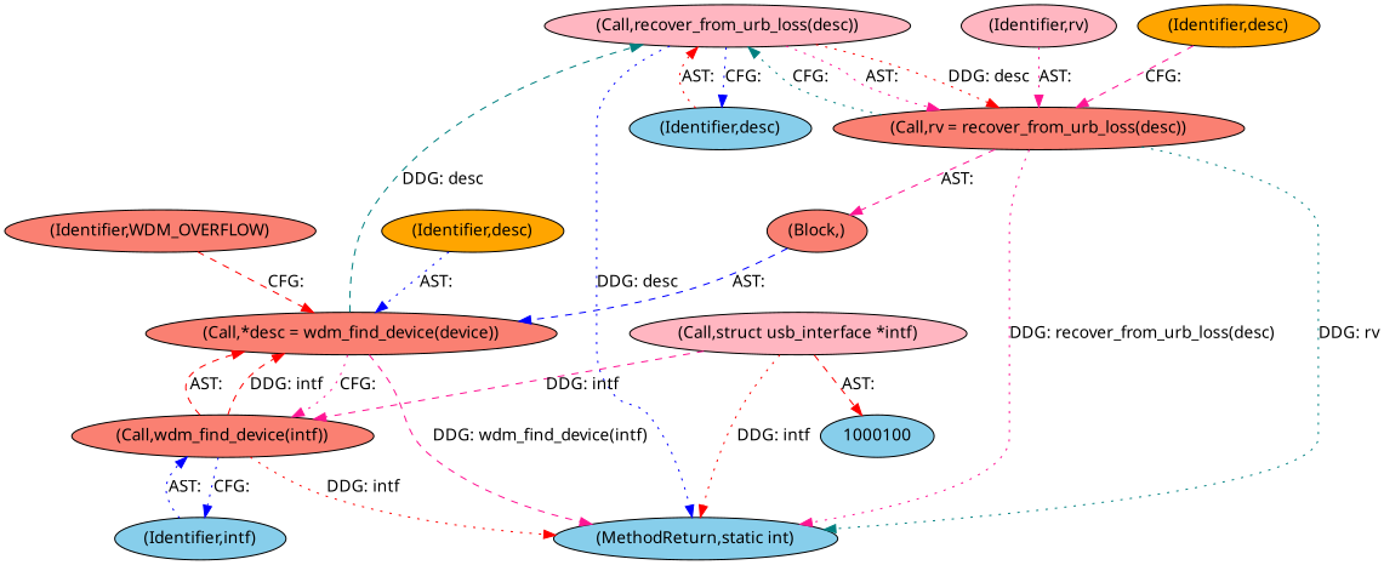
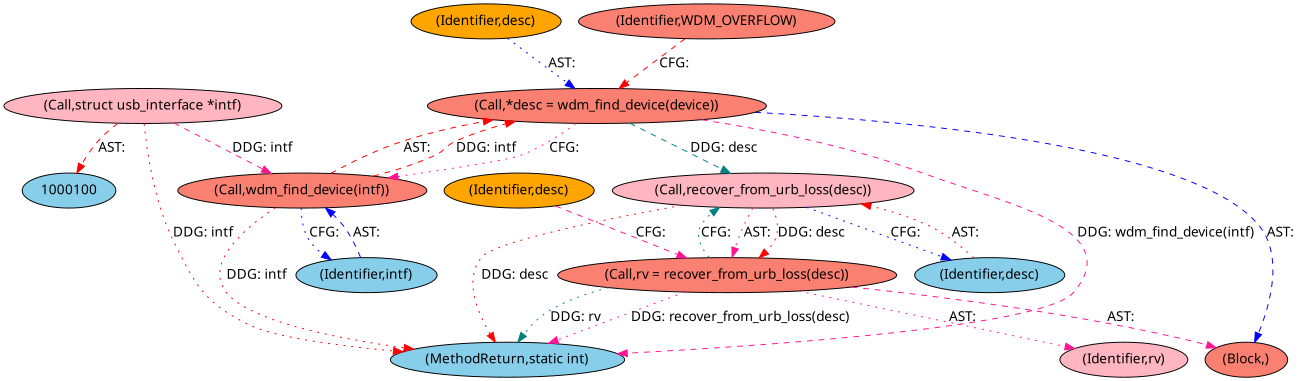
  digraph {
    fontname="Noto Sans"
    node [fillcolor=salmon fontname="Noto Sans" style=filled]
    edge [color=deeppink fontname="Noto Sans" style=dotted]
    n1 [fillcolor=lightpink label="(Call,recover_from_urb_loss(desc))"]
    n2 [label="(Call,rv = recover_from_urb_loss(desc))"]
    n3 [fillcolor=skyblue label="(Identifier,desc)"]
    n4 [fillcolor=skyblue label="(MethodReturn,static int)"]
    n5 [label="(Block,)"]
    n6 [label="(Call,*desc = wdm_find_device(device))"]
    n7 [label="(Call,wdm_find_device(intf))"]
    n8 [fillcolor=skyblue label="(Identifier,intf)"]
    n9 [fillcolor=lightpink label="(Call,struct usb_interface *intf)"]
    1000100 [fillcolor=skyblue]
    n11 [fillcolor=lightpink label="(Identifier,rv)"]
    n12 [fillcolor=orange label="(Identifier,desc)"]
    n13 [fillcolor=orange label="(Identifier,desc)"]
    n14 [label="(Identifier,WDM_OVERFLOW)"]
    n1 -> n2 [label="AST: "]
    n1 -> n2 [color=red label="DDG: desc"]
    n1 -> n3 [color=blue label="CFG: "]
-   n1 -> n4 [color=blue label="DDG: desc"]
+   n1 -> n4 [color=red label="DDG: desc"]
    n2 -> n1 [color=teal label="CFG: "]
    n2 -> n4 [label="DDG: recover_from_urb_loss(desc)"]
    n2 -> n4 [color=teal label="DDG: rv"]
    n2 -> n5 [label="AST: " style=dashed]
    n3 -> n1 [color=red label="AST: "]
    n6 -> n1 [color=teal label="DDG: desc" style=dashed]
    n6 -> n4 [label="DDG: wdm_find_device(intf)" style=dashed]
-   n5 -> n6 [color=blue label="AST: " style=dashed]
+   n6 -> n5 [color=blue label="AST: " style=dashed]
    n6 -> n7 [label="CFG: "]
    n7 -> n4 [color=red label="DDG: intf"]
    n7 -> n6 [color=red label="AST: " style=dashed]
    n7 -> n6 [color=red label="DDG: intf" style=dashed]
    n7 -> n8 [color=blue label="CFG: "]
-   n8 -> n7 [color=blue label="AST: "]
+   n8 -> n7 [color=blue label="AST: " style=dashed]
    n9 -> n4 [color=red label="DDG: intf"]
    n9 -> n7 [label="DDG: intf" style=dashed]
    n9 -> 1000100 [color=red label="AST: " style=dashed]
-   n11 -> n2 [label="AST: "]
+   n2 -> n11 [label="AST: "]
    n12 -> n2 [label="CFG: " style=dashed]
    n13 -> n6 [color=blue label="AST: "]
    n14 -> n6 [color=red label="CFG: " style=dashed]
  }
